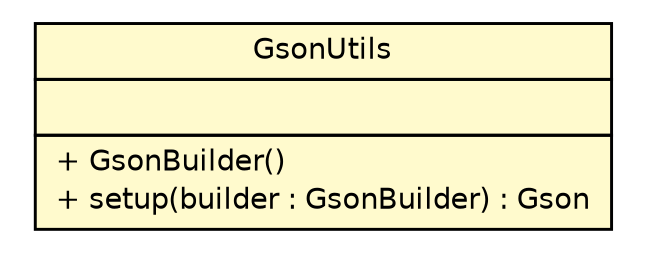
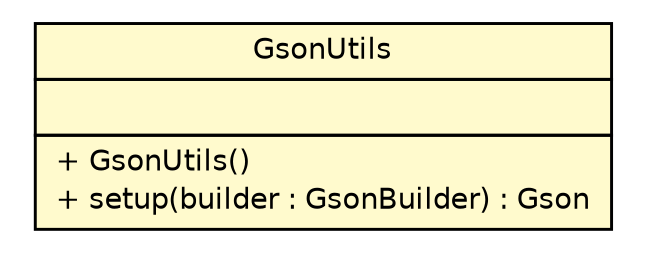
  digraph {
    nodesep=0.25
    ranksep=0.5
-   n1 [fontcolor=black fontname=Helvetica fontsize=10.0 label=<<table title="cn.home1.oss.lib.common.GsonUtils" border="0" cellborder="1" cellspacing="0" cellpadding="2" port="p" bgcolor="lemonChiffon" href="./GsonUtils.html"> 		<tr><td><table border="0" cellspacing="0" cellpadding="1"> <tr><td align="center" balign="center"> GsonUtils </td></tr> 		</table></td></tr> 		<tr><td><table border="0" cellspacing="0" cellpadding="1"> <tr><td align="left" balign="left">  </td></tr> 		</table></td></tr> 		<tr><td><table border="0" cellspacing="0" cellpadding="1"> <tr><td align="left" balign="left"> + GsonBuilder() </td></tr> <tr><td align="left" balign="left"> + setup(builder : GsonBuilder) : Gson </td></tr> 		</table></td></tr> 		</table>> shape=plaintext]
+   n1 [fontcolor=black fontname=Helvetica fontsize=10.0 label=<<table title="cn.home1.oss.lib.common.GsonUtils" border="0" cellborder="1" cellspacing="0" cellpadding="2" port="p" bgcolor="lemonChiffon" href="./GsonUtils.html"> 		<tr><td><table border="0" cellspacing="0" cellpadding="1"> <tr><td align="center" balign="center"> GsonUtils </td></tr> 		</table></td></tr> 		<tr><td><table border="0" cellspacing="0" cellpadding="1"> <tr><td align="left" balign="left">  </td></tr> 		</table></td></tr> 		<tr><td><table border="0" cellspacing="0" cellpadding="1"> <tr><td align="left" balign="left"> + GsonUtils() </td></tr> <tr><td align="left" balign="left"> + setup(builder : GsonBuilder) : Gson </td></tr> 		</table></td></tr> 		</table>> shape=plaintext]
  }
